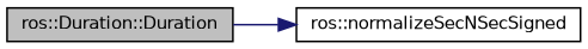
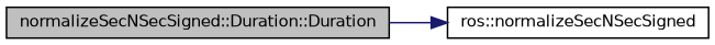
  digraph {
    rankdir=LR
    node [color=black fontname=Helvetica fontsize=10 shape=record style=filled]
-   n1 [fillcolor=grey75 fontcolor=black height=0.2 label="ros::Duration::Duration" width=0.4]
+   n1 [fillcolor=grey75 fontcolor=black height=0.2 label="normalizeSecNSecSigned::Duration::Duration" width=0.4]
    n2 [fillcolor=white height=0.2 label="ros::normalizeSecNSecSigned" width=0.4]
    n1 -> n2 [color=midnightblue fontname=Helvetica fontsize=10 labelfontname=Helvetica labelfontsize=10 style=solid]
  }
